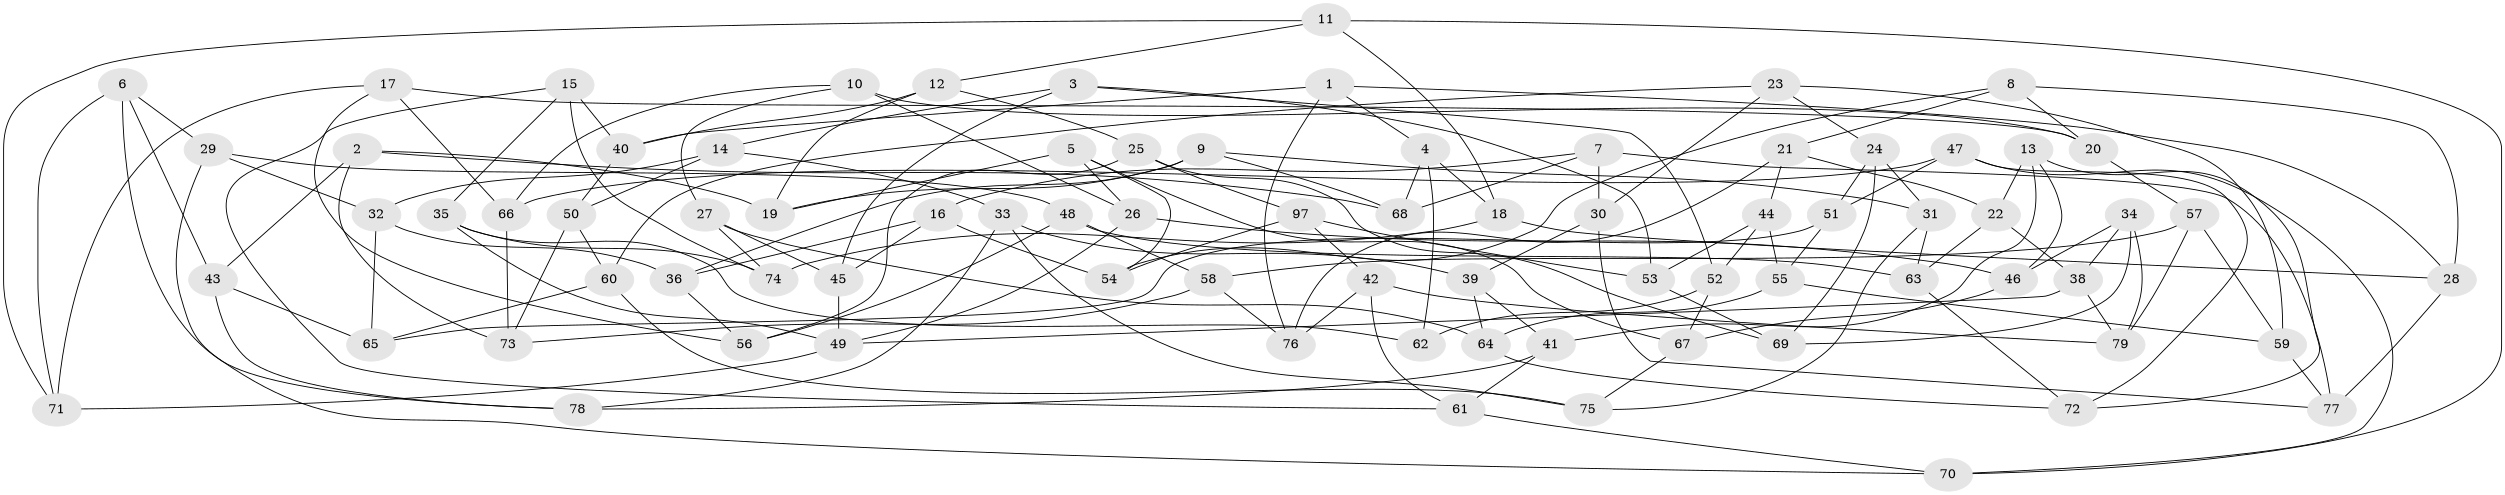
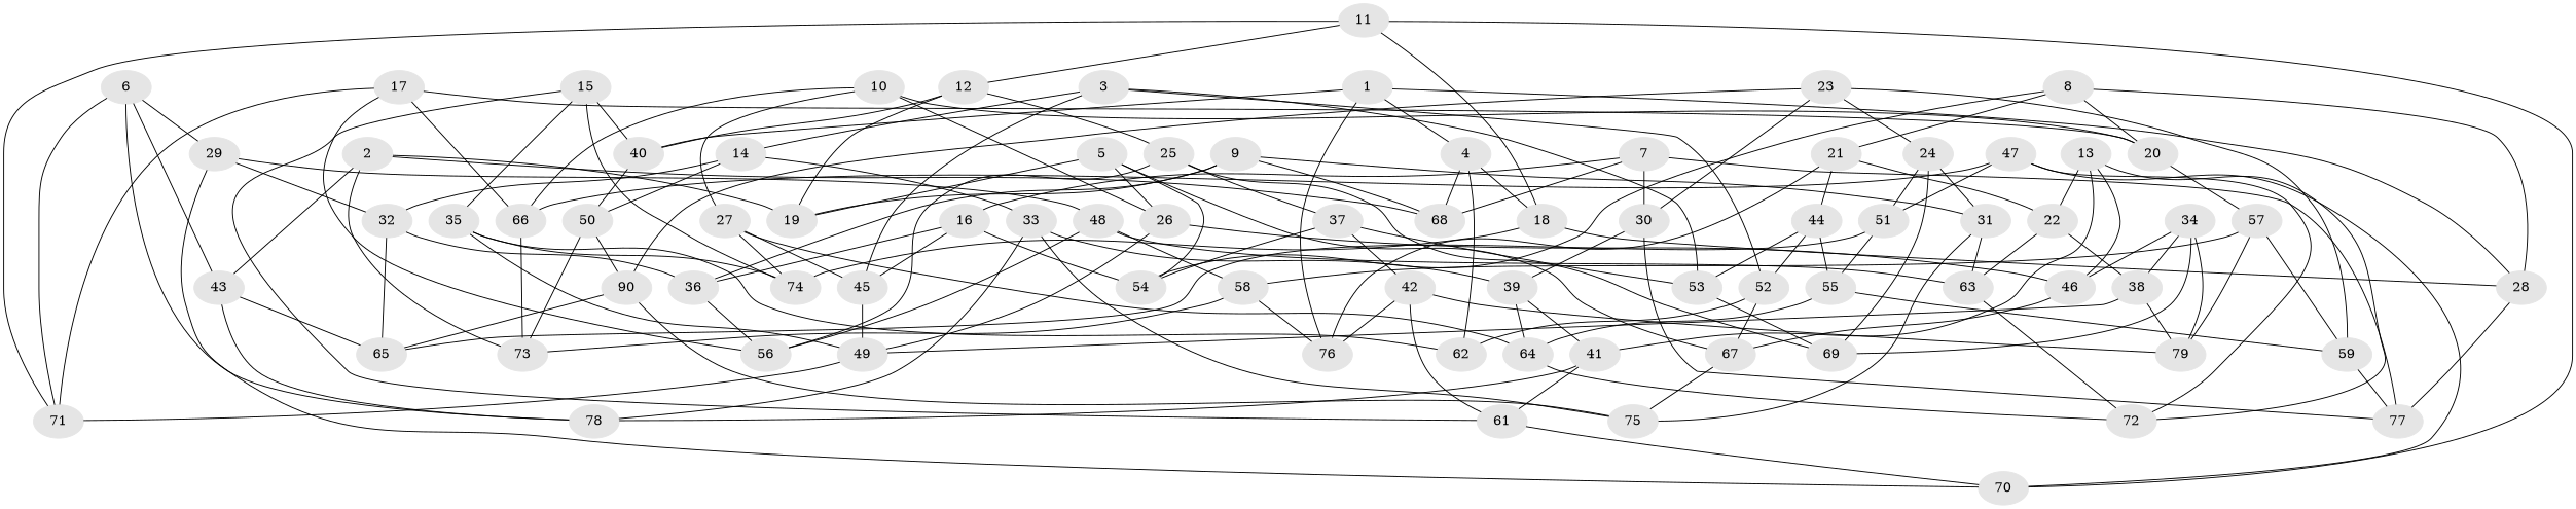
  graph {
    node [color=gray90 style=filled]
    1
    4
    28
    40
    76
    68
    18
    62
    77
    50
    2
    19
    43
    73
    78
    65
    3
    14
    45
    52
    53
    32
    33
    49
    67
    69
    74
    5
    26
    54
    46
    75
    6
    29
    71
    70
    48
    7
    16
    30
    36
    39
    8
    20
    21
    57
    22
    44
    9
    31
    63
    56
    10
    27
    66
    64
    11
    12
    25
-   37 [label=97]
+   37
    13
    41
    72
    38
    61
-   60
+   60 [label=90]
    15
    35
    17
    59
    79
    58
    55
    23
    24
    51
    42
    34
    47
    1 -- 4
    1 -- 28
    1 -- 40
    1 -- 76
    4 -- 68
    4 -- 18
    4 -- 62
    28 -- 77
    40 -- 50
    18 -- 28
    18 -- 74
    50 -- 73
    50 -- 60
    2 -- 68
    2 -- 19
    2 -- 43
    2 -- 73
    43 -- 78
    43 -- 65
    3 -- 14
    3 -- 45
    3 -- 52
    3 -- 53
    14 -- 50
    14 -- 32
    14 -- 33
    45 -- 49
    52 -- 62
    52 -- 67
    53 -- 69
    32 -- 65
    32 -- 36
    33 -- 78
    33 -- 75
    33 -- 39
    49 -- 71
    67 -- 75
    5 -- 19
    5 -- 67
    5 -- 26
    5 -- 54
    26 -- 49
    26 -- 46
    46 -- 67
    6 -- 43
    6 -- 78
    6 -- 29
    6 -- 71
    29 -- 32
    29 -- 70
    29 -- 48
    48 -- 63
    48 -- 56
    48 -- 58
    7 -- 68
    7 -- 77
    7 -- 16
    7 -- 30
    16 -- 45
    16 -- 54
    16 -- 36
    30 -- 77
    30 -- 39
    36 -- 56
    39 -- 64
    39 -- 41
    8 -- 28
    8 -- 54
    8 -- 20
    8 -- 21
    20 -- 57
    21 -- 76
    21 -- 22
    21 -- 44
    57 -- 59
    57 -- 79
    57 -- 58
    22 -- 63
    22 -- 38
    44 -- 52
    44 -- 53
    44 -- 55
    9 -- 68
    9 -- 19
    9 -- 36
    9 -- 31
    31 -- 75
    31 -- 63
    63 -- 72
    10 -- 26
    10 -- 20
    10 -- 27
    10 -- 66
    27 -- 45
    27 -- 74
    27 -- 64
    66 -- 73
    64 -- 72
    11 -- 18
    11 -- 71
    11 -- 70
    11 -- 12
    12 -- 40
    12 -- 19
    12 -- 25
    25 -- 69
    25 -- 56
    25 -- 37
    37 -- 53
    37 -- 54
    37 -- 42
    13 -- 46
    13 -- 22
    13 -- 41
    13 -- 72
    41 -- 78
    41 -- 61
    38 -- 49
    38 -- 79
    61 -- 70
    60 -- 65
    60 -- 75
    15 -- 40
    15 -- 74
    15 -- 61
    15 -- 35
    35 -- 62
    35 -- 49
    35 -- 74
    17 -- 71
    17 -- 20
    17 -- 56
    17 -- 66
    59 -- 77
    58 -- 76
    58 -- 73
    55 -- 64
    55 -- 59
    23 -- 30
    23 -- 60
    23 -- 59
    23 -- 24
    24 -- 69
    24 -- 31
    24 -- 51
    51 -- 65
    51 -- 55
    42 -- 76
    42 -- 61
    42 -- 79
    34 -- 69
    34 -- 46
    34 -- 38
    34 -- 79
    47 -- 70
    47 -- 66
    47 -- 72
    47 -- 51
  }
